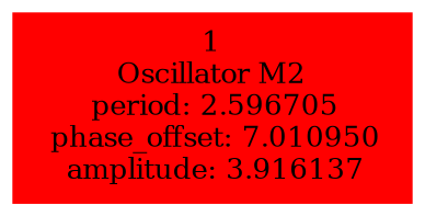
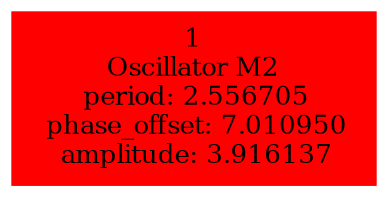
  digraph {
    forcelabels=true
-   n1 [color=red fontsize=8 label=<1<BR />Oscillator M2<BR /> period: 2.596705<BR /> phase_offset: 7.010950<BR /> amplitude: 3.916137> shape=box style=filled]
+   n1 [color=red fontsize=8 label=<1<BR />Oscillator M2<BR /> period: 2.556705<BR /> phase_offset: 7.010950<BR /> amplitude: 3.916137> shape=box style=filled]
  }
